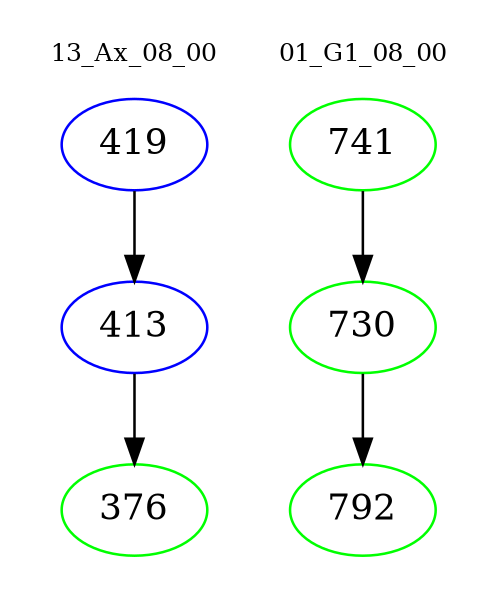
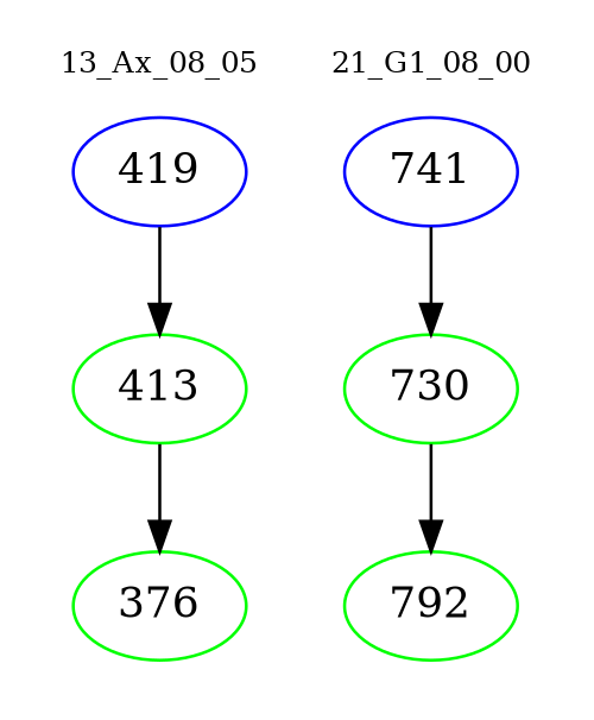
  digraph {
    node [color=green]
    edge [color=black]
    n1 [color=blue label=419]
-   n2 [color=blue label=413]
+   n2 [label=413]
    n3 [label=376]
-   n4 [label=741]
+   n4 [color=blue label=741]
    n5 [label=730]
    n6 [label=792]
    subgraph cluster_1 {
      color=white
      fontsize=10
-     label="13_Ax_08_00"
+     label="13_Ax_08_05"
      n1
      n2
      n3
    }
    subgraph cluster_2 {
      color=white
      fontsize=10
-     label="01_G1_08_00"
+     label="21_G1_08_00"
      n4
      n5
      n6
    }
    n1 -> n2
    n2 -> n3
    n4 -> n5
    n5 -> n6
  }
